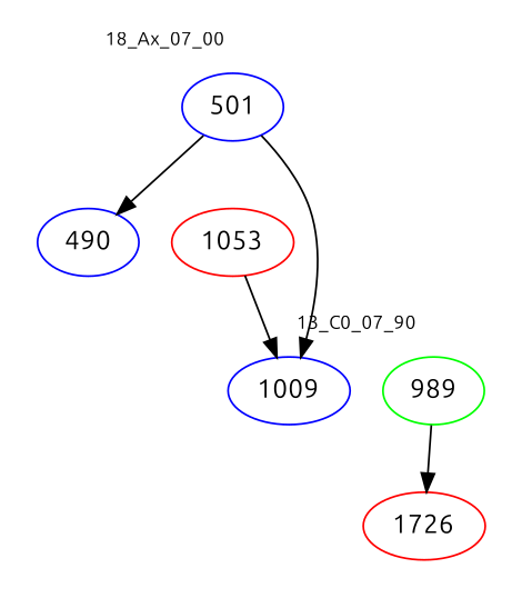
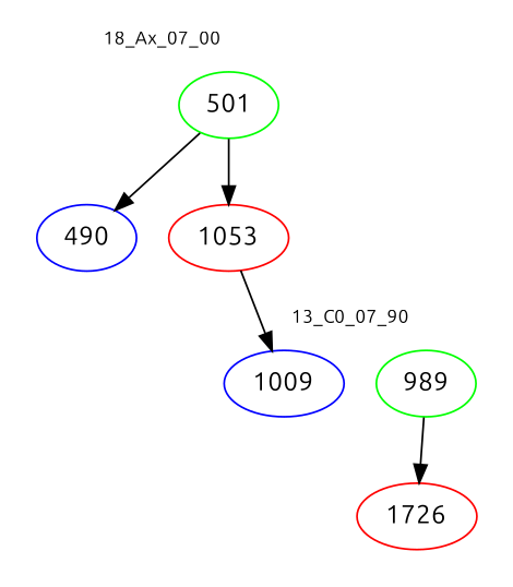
  digraph {
    fontname=Ubuntu
    node [color=green fontname=Ubuntu]
    edge [color=black fontname=Ubuntu]
-   n1 [color=blue label=501]
+   n1 [label=501]
    n2 [color=blue label=490]
    n3 [color=red label=1053]
    n4 [label=989]
    n5 [color=red label=1726]
    n6 [color=blue label=1009]
    subgraph cluster_1 {
      color=white
      fontsize=10
      label="18_Ax_07_00"
      n1
      n2
      n3
    }
    subgraph cluster_2 {
      color=white
      fontsize=10
      label="13_C0_07_90"
      n4
      n5
      n6
    }
    n1 -> n2
-   n1 -> n6
+   n1 -> n3
    n3 -> n6
    n4 -> n5
  }
